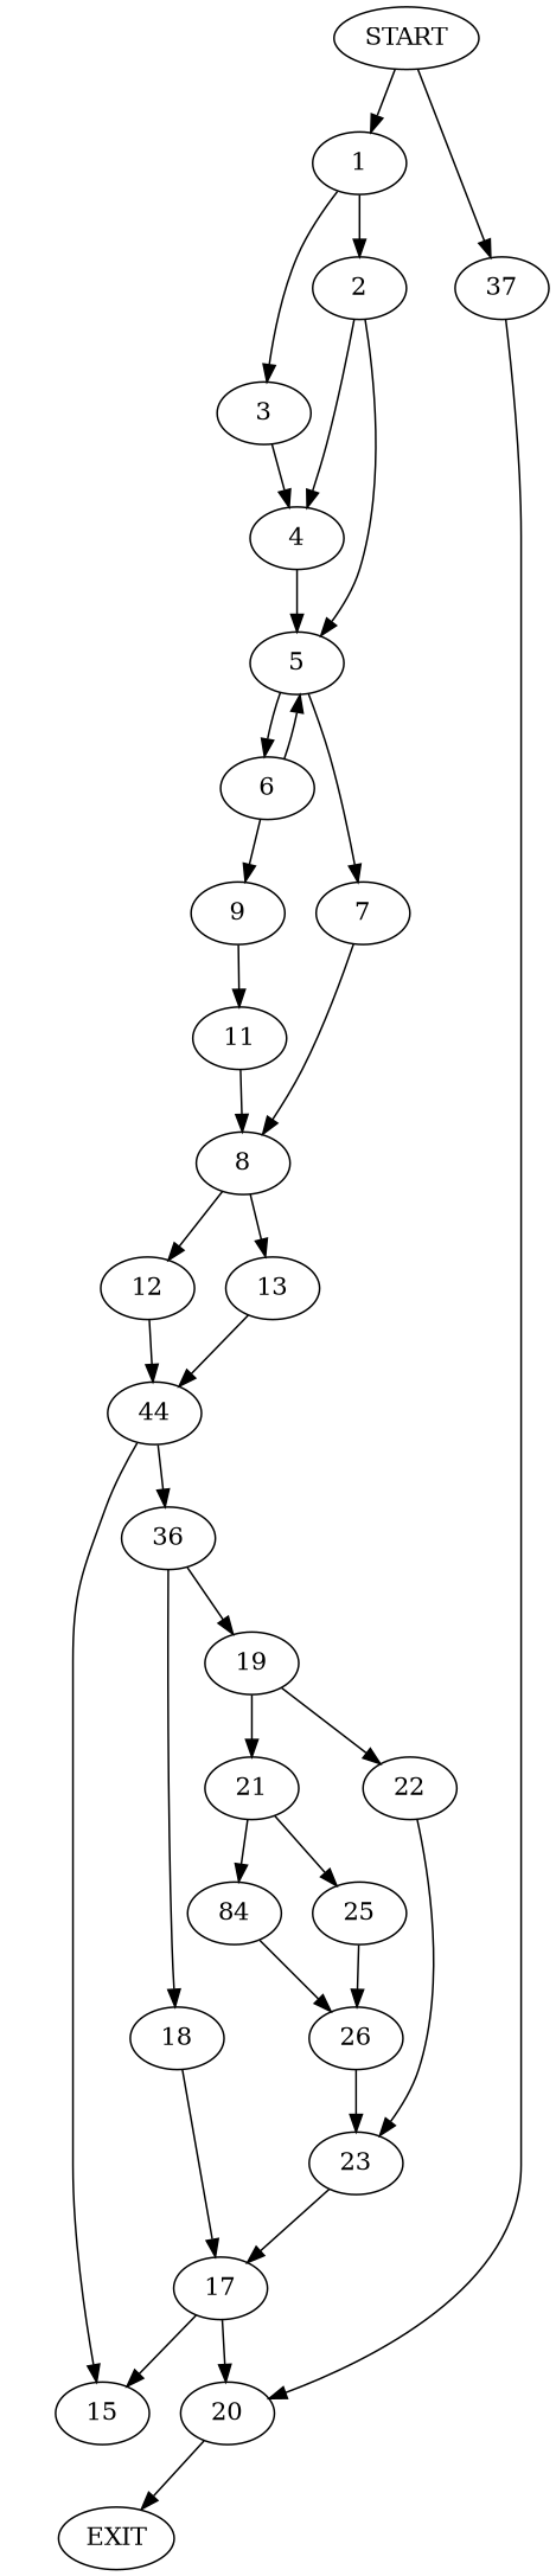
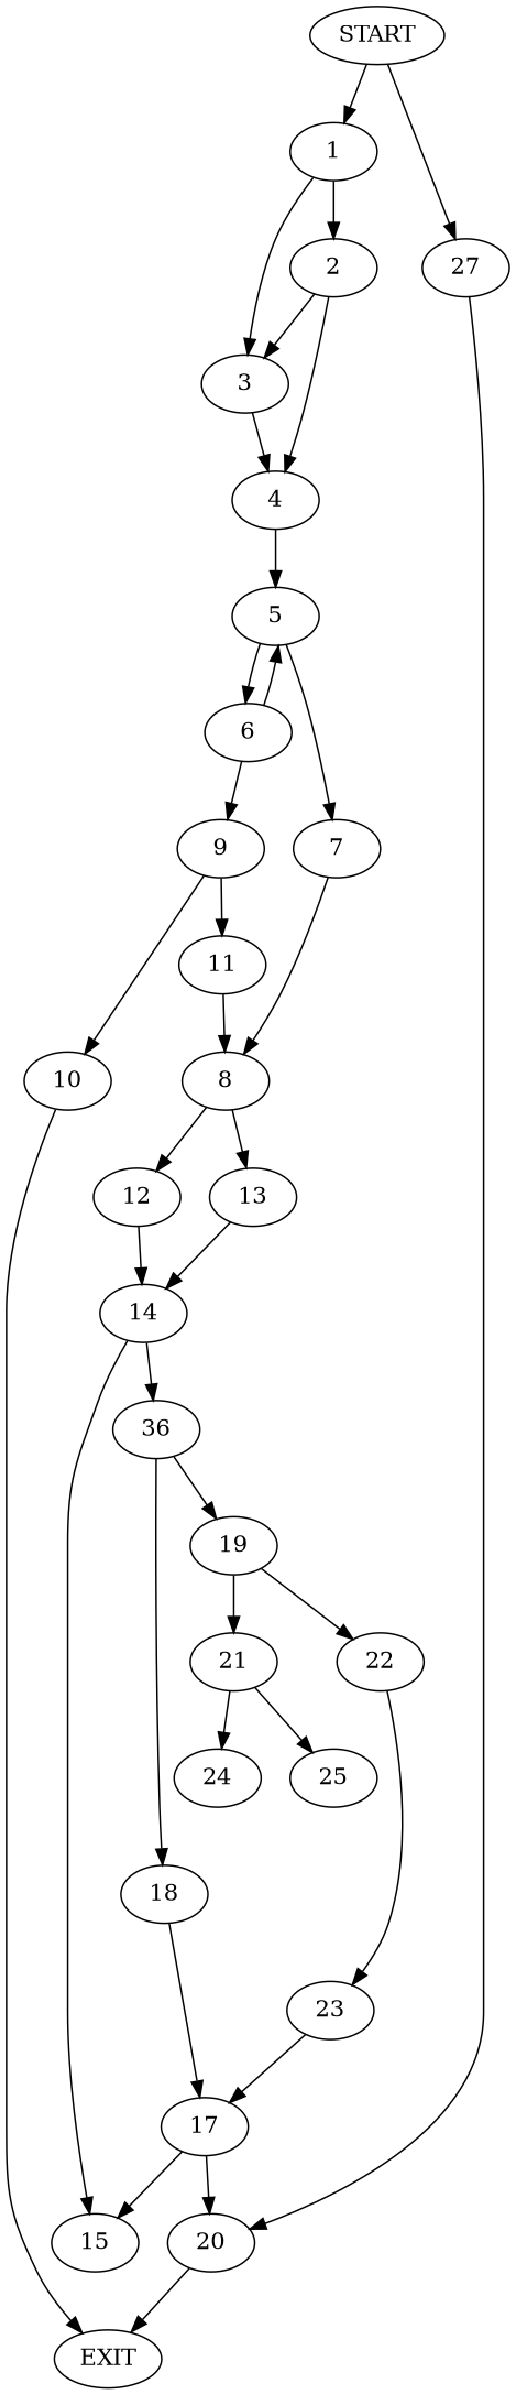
  digraph {
    n1 [label=START]
    1
-   27 [label=37]
+   27
    2
    3
    20
    n7 [label=EXIT]
    4
    5
    6
    7
    9
    8
    12
    13
+   10
    11
-   14 [label=44]
+   14
    15
    n20 [label=36]
    18
    19
    17
    21
    22
-   24 [label=84]
+   24
    25
    23
-   26
    n1 -> 1
    n1 -> 27
    1 -> 2
    1 -> 3
    27 -> 20
-   2 -> 5
+   2 -> 3
    2 -> 4
    3 -> 4
    20 -> n7
    4 -> 5
    5 -> 6
    5 -> 7
    6 -> 5
    6 -> 9
    7 -> 8
+   9 -> 10
    9 -> 11
    8 -> 12
    8 -> 13
    12 -> 14
    13 -> 14
+   10 -> n7
    11 -> 8
    14 -> 15
    14 -> n20
    n20 -> 18
    n20 -> 19
    18 -> 17
    19 -> 21
    19 -> 22
    17 -> 20
    17 -> 15
    21 -> 24
    21 -> 25
    22 -> 23
-   24 -> 26
-   25 -> 26
    23 -> 17
-   26 -> 23
  }
